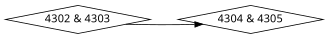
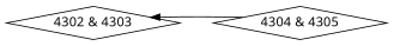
  digraph {
    rankdir=LR
    fontname="Noto Sans"
    node [shape=diamond fontname="Noto Sans"]
    n1 [label="4302 & 4303"]
    n2 [label="4304 & 4305"]
-   n1 -> n2 [fontname="Noto Sans"]
+   n2 -> n1 [fontname="Noto Sans"]
  }
